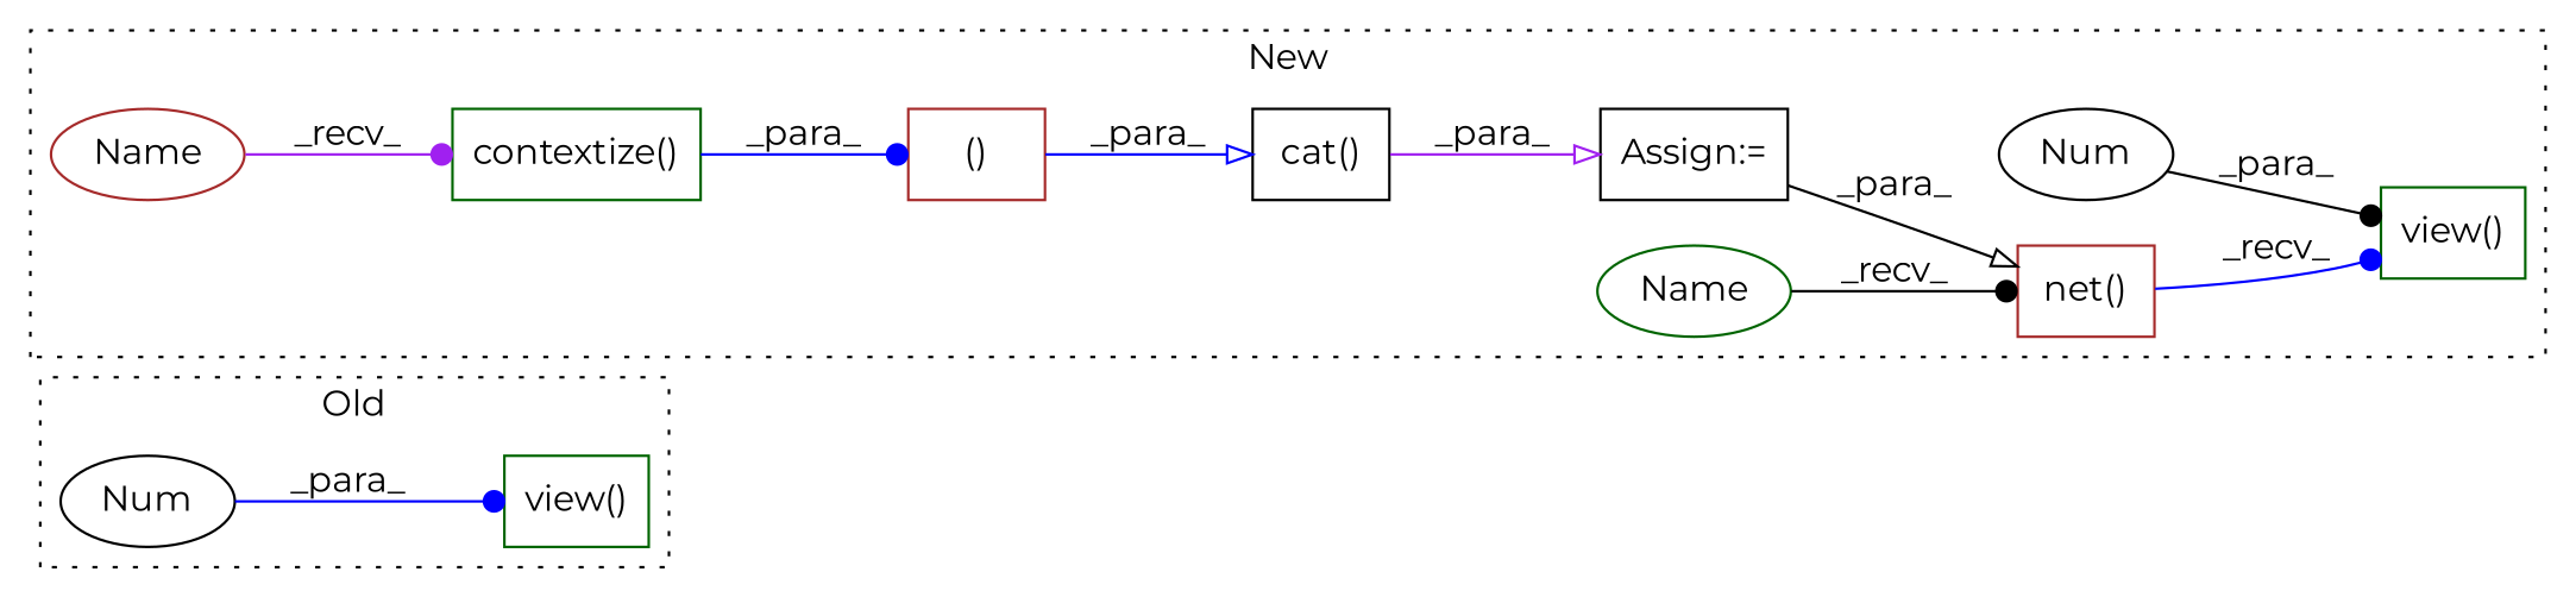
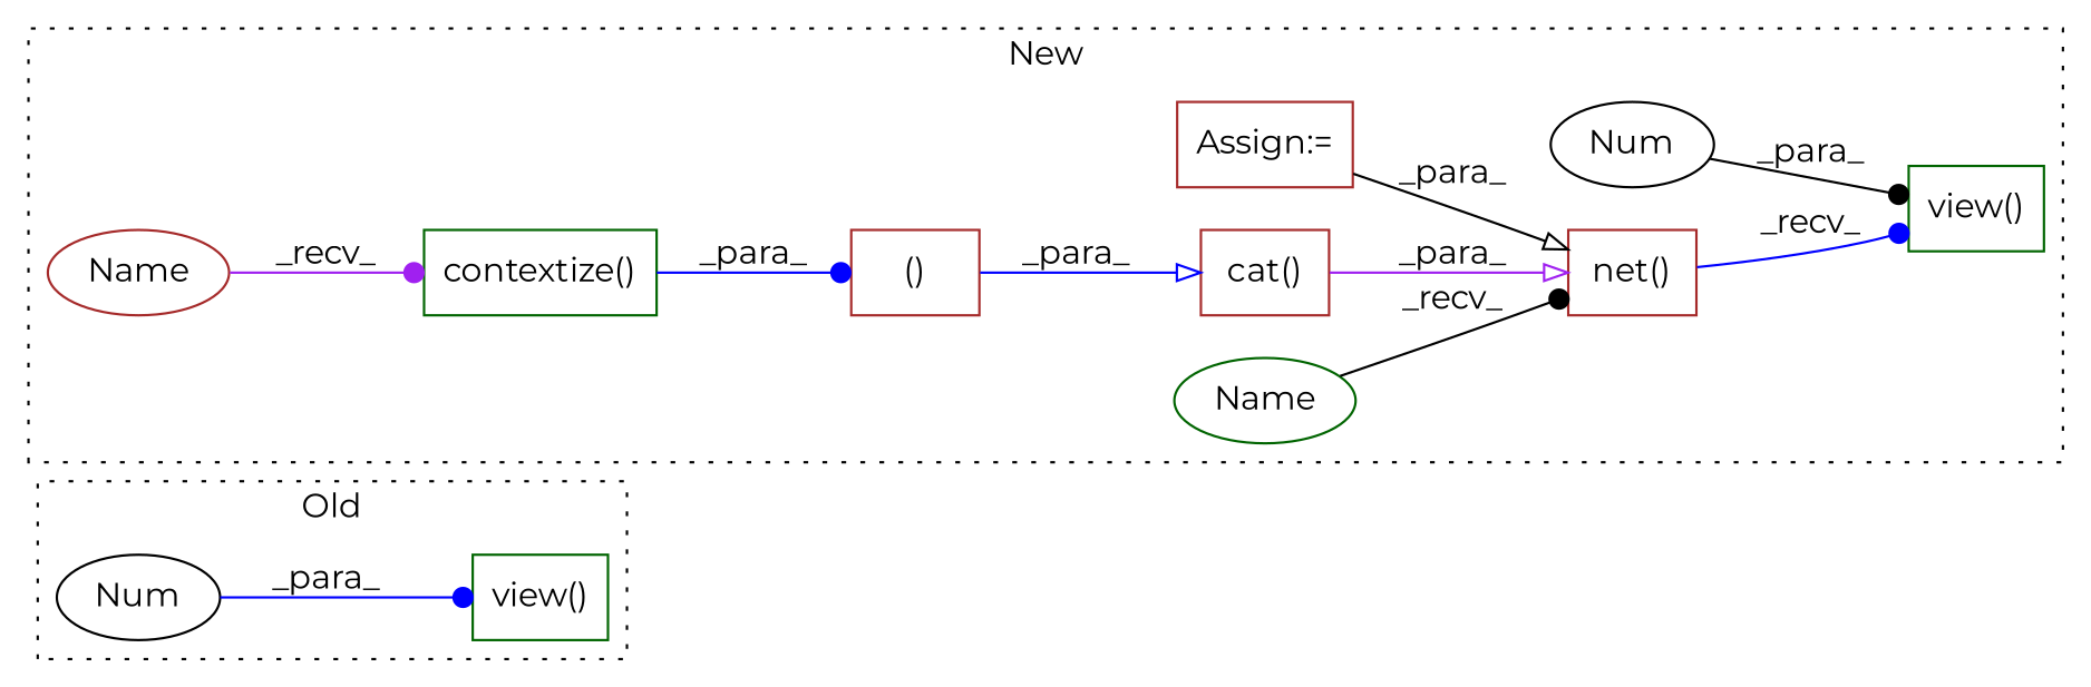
  digraph {
    fontname=Montserrat
    rankdir=LR
    node [a=75 color=darkgreen fontname=Montserrat l="7,1" shape=box]
    edge [arrowhead=dot color=blue fontname=Montserrat]
    n1 [label="view()" s="5593,5608"]
    n2 [a=76 color=black l=2 label=Num s=5606 shape=ellipse]
    n3 [l="16,1" label="contextize()" s="12004,12035"]
    n4 [color=brown l="9,1" label="net()" s="12295,12305"]
    n5 [a=54 color=brown l=3 label="()" s=12224]
    n6 [label="view()" s="12337,12352"]
-   n7 [color=black l="10,8" label="cat()" s="12207,12228"]
+   n7 [color=brown l="10,8" label="cat()" s="12207,12228"]
    n8 [a=76 color=black l=2 label=Num s=12350 shape=ellipse]
-   n9 [a=68 color=black l=3 label="Assign:=" s=12204]
+   n9 [a=68 color=brown l=3 label="Assign:=" s=12204]
    n10 [a=87 color=brown l=4 label=Name s=12004 shape=ellipse]
    n11 [a=87 l=4 label=Name s=12295 shape=ellipse]
    subgraph cluster_1 {
      label=Old
      style=dotted
      n1
      n2
    }
    subgraph cluster_2 {
      label=New
      style=dotted
      n3
      n4
      n5
      n6
      n7
      n8
      n9
      n10
      n11
    }
    n2 -> n1 [label=_para_]
    n3 -> n5 [label=_para_]
    n4 -> n6 [label=_recv_]
    n5 -> n7 [arrowhead=onormal label=_para_]
-   n7 -> n9 [arrowhead=onormal color=purple label=_para_]
+   n7 -> n4 [arrowhead=onormal color=purple label=_para_]
    n8 -> n6 [color=black label=_para_]
    n9 -> n4 [arrowhead=onormal color=black label=_para_]
    n10 -> n3 [color=purple label=_recv_]
    n11 -> n4 [color=black label=_recv_]
  }
